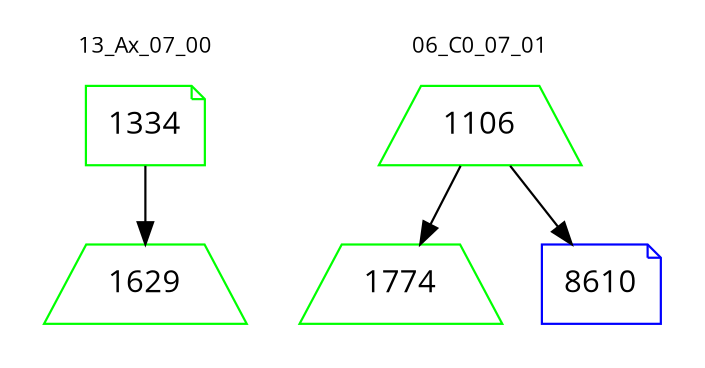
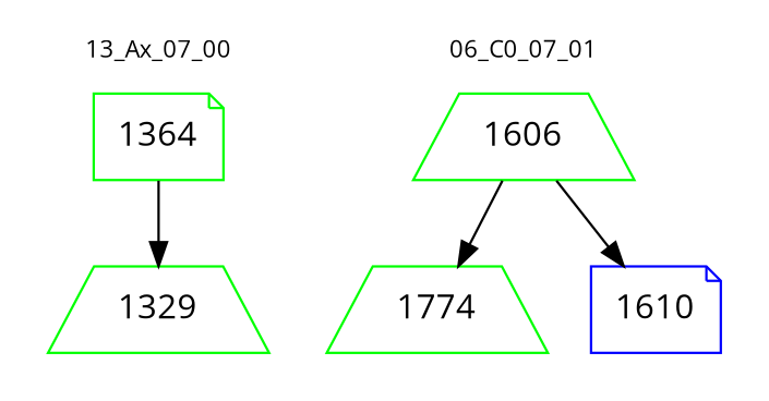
  digraph {
    fontname="Open Sans"
    node [color=green fontname="Open Sans" shape=trapezium]
    edge [color=black fontname="Open Sans"]
-   n1 [label=1334 shape=note]
-   n2 [label=1629]
-   n3 [label=1106]
+   n1 [label=1364 shape=note]
+   n2 [label=1329]
+   n3 [label=1606]
    n4 [label=1774]
-   n5 [color=blue label=8610 shape=note]
+   n5 [color=blue label=1610 shape=note]
    subgraph cluster_1 {
      color=white
      fontsize=10
      label="13_Ax_07_00"
      n1
      n2
    }
    subgraph cluster_2 {
      color=white
      fontsize=10
      label="06_C0_07_01"
      n3
      n4
      n5
    }
    n1 -> n2
    n3 -> n4
    n3 -> n5
  }
